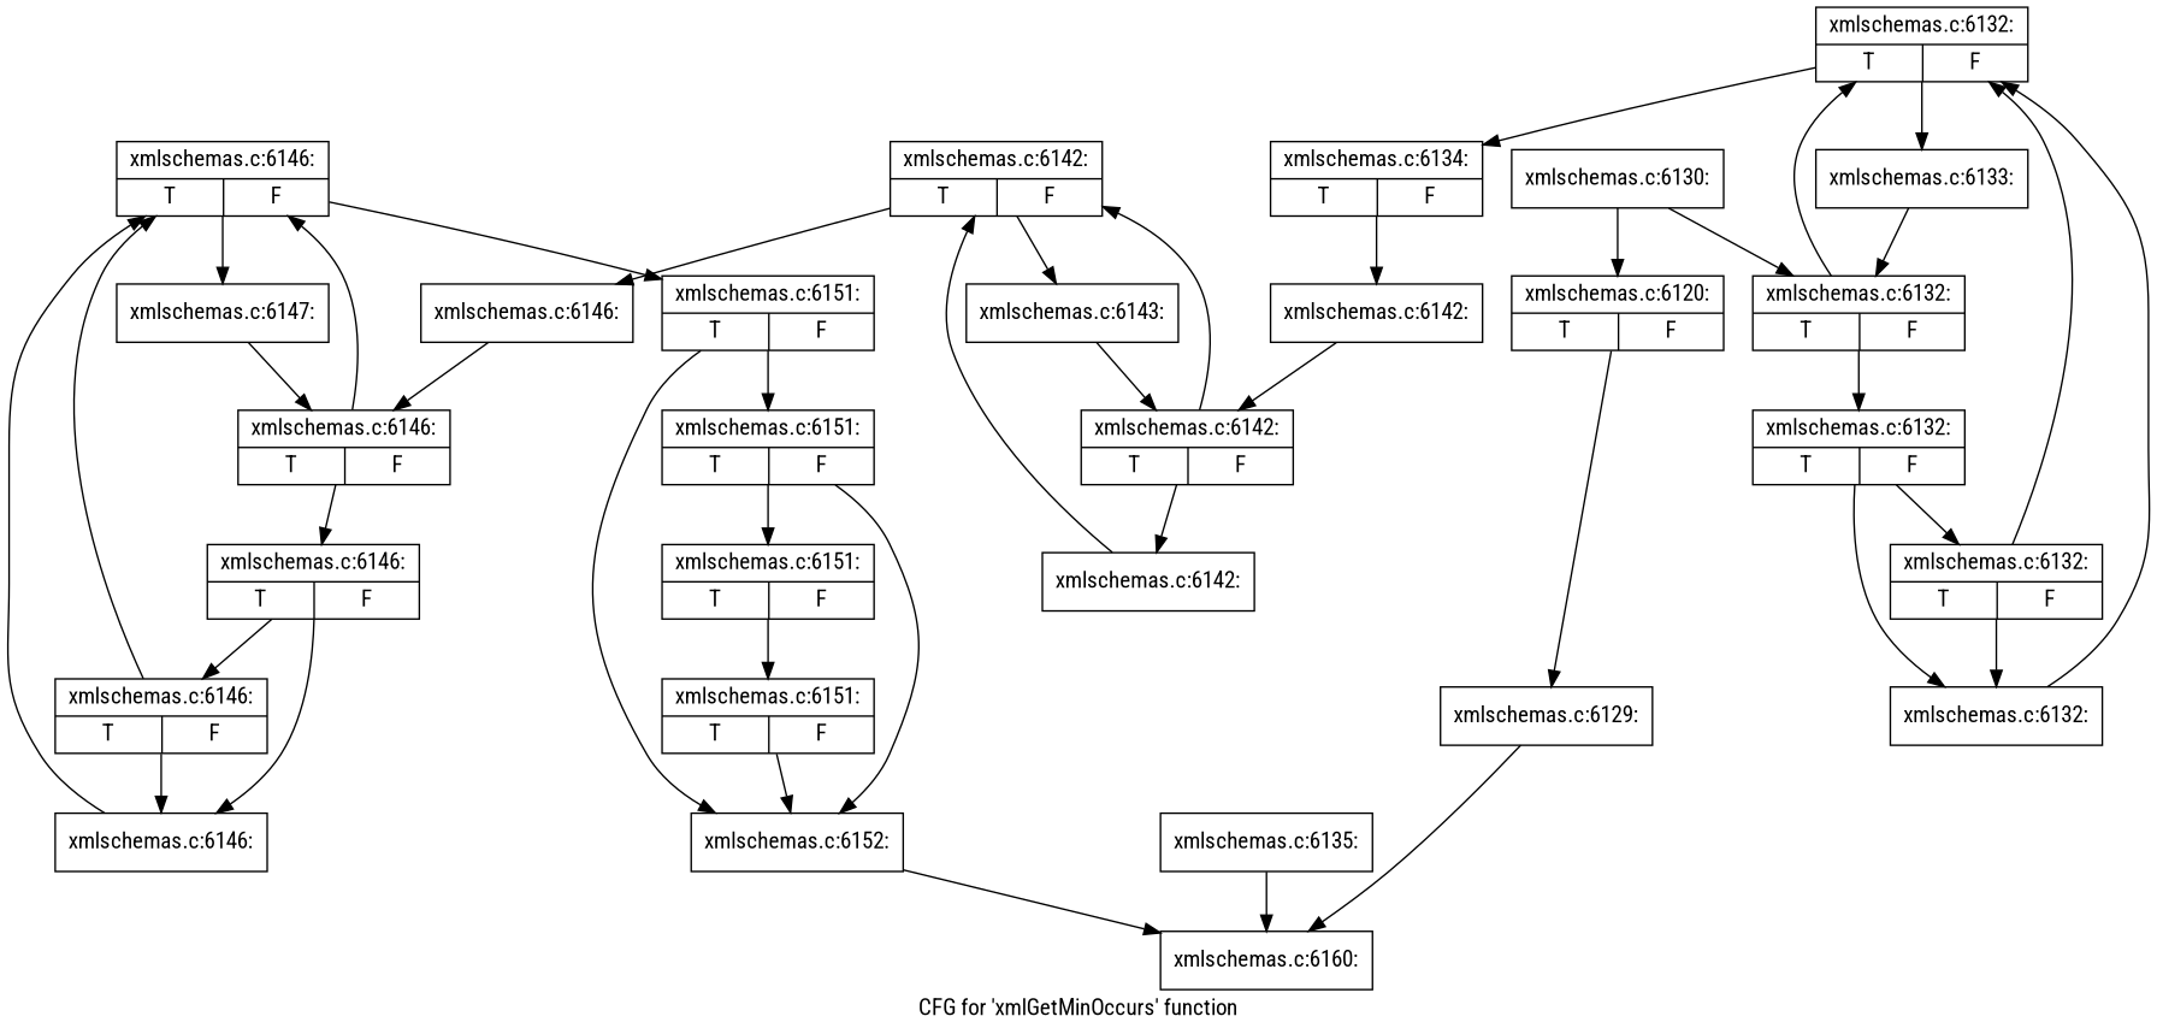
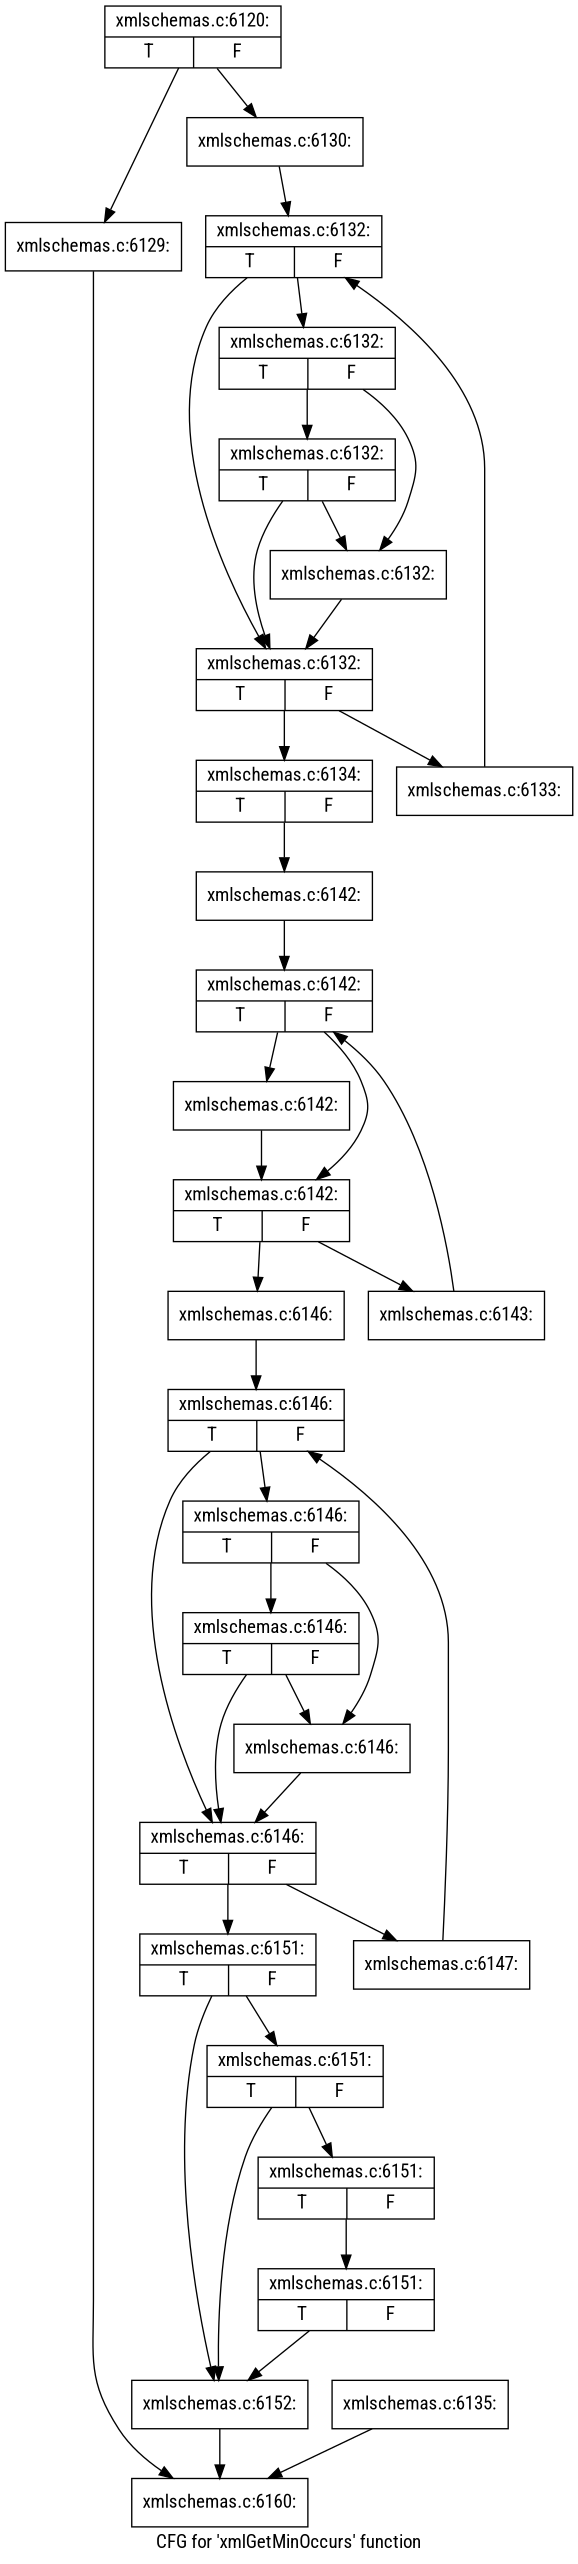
  digraph {
    fontname="Roboto Condensed"
    label="CFG for 'xmlGetMinOccurs' function"
    node [fontname="Roboto Condensed" shape=record]
    edge [fontname="Roboto Condensed"]
    n1 [label="{xmlschemas.c:6120:|{<s0>T|<s1>F}}"]
    n2 [label="{xmlschemas.c:6129:}"]
    n3 [label="{xmlschemas.c:6130:}"]
    n4 [label="{xmlschemas.c:6160:}"]
    n5 [label="{xmlschemas.c:6132:|{<s0>T|<s1>F}}"]
    n6 [label="{xmlschemas.c:6132:|{<s0>T|<s1>F}}"]
    n7 [label="{xmlschemas.c:6132:|{<s0>T|<s1>F}}"]
    n8 [label="{xmlschemas.c:6133:}"]
    n9 [label="{xmlschemas.c:6134:|{<s0>T|<s1>F}}"]
    n10 [label="{xmlschemas.c:6132:|{<s0>T|<s1>F}}"]
    n11 [label="{xmlschemas.c:6132:}"]
    n12 [label="{xmlschemas.c:6142:}"]
    n13 [label="{xmlschemas.c:6135:}"]
    n14 [label="{xmlschemas.c:6142:|{<s0>T|<s1>F}}"]
    n15 [label="{xmlschemas.c:6142:}"]
    n16 [label="{xmlschemas.c:6142:|{<s0>T|<s1>F}}"]
    n17 [label="{xmlschemas.c:6143:}"]
    n18 [label="{xmlschemas.c:6146:}"]
    n19 [label="{xmlschemas.c:6146:|{<s0>T|<s1>F}}"]
    n20 [label="{xmlschemas.c:6146:|{<s0>T|<s1>F}}"]
    n21 [label="{xmlschemas.c:6146:|{<s0>T|<s1>F}}"]
    n22 [label="{xmlschemas.c:6147:}"]
    n23 [label="{xmlschemas.c:6151:|{<s0>T|<s1>F}}"]
    n24 [label="{xmlschemas.c:6146:|{<s0>T|<s1>F}}"]
    n25 [label="{xmlschemas.c:6146:}"]
    n26 [label="{xmlschemas.c:6152:}"]
    n27 [label="{xmlschemas.c:6151:|{<s0>T|<s1>F}}"]
    n28 [label="{xmlschemas.c:6151:|{<s0>T|<s1>F}}"]
    n29 [label="{xmlschemas.c:6151:|{<s0>T|<s1>F}}"]
    n1 -> n2
-   n3 -> n1
+   n1 -> n3
    n2 -> n4
    n3 -> n5
    n5 -> n6
    n5 -> n7
    n6 -> n8
    n6 -> n9
    n7 -> n10
    n7 -> n11
    n8 -> n5
    n9 -> n12
    n10 -> n6
    n10 -> n11
    n11 -> n6
    n12 -> n14
    n13 -> n4
    n14 -> n15
    n14 -> n16
    n15 -> n16
    n16 -> n17
    n16 -> n18
    n17 -> n14
    n18 -> n19
    n19 -> n20
    n19 -> n21
    n20 -> n22
    n20 -> n23
    n21 -> n24
    n21 -> n25
    n22 -> n19
    n23 -> n26
    n23 -> n27
    n24 -> n20
    n24 -> n25
    n25 -> n20
    n26 -> n4
    n27 -> n26
    n27 -> n28
    n28 -> n29
    n29 -> n26
  }
